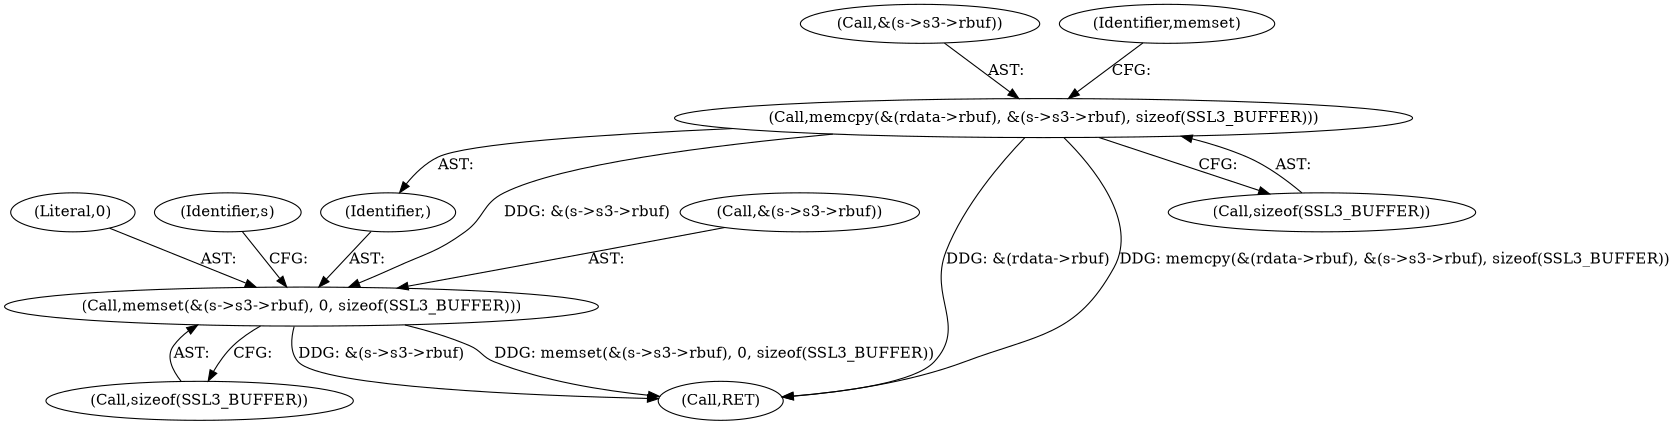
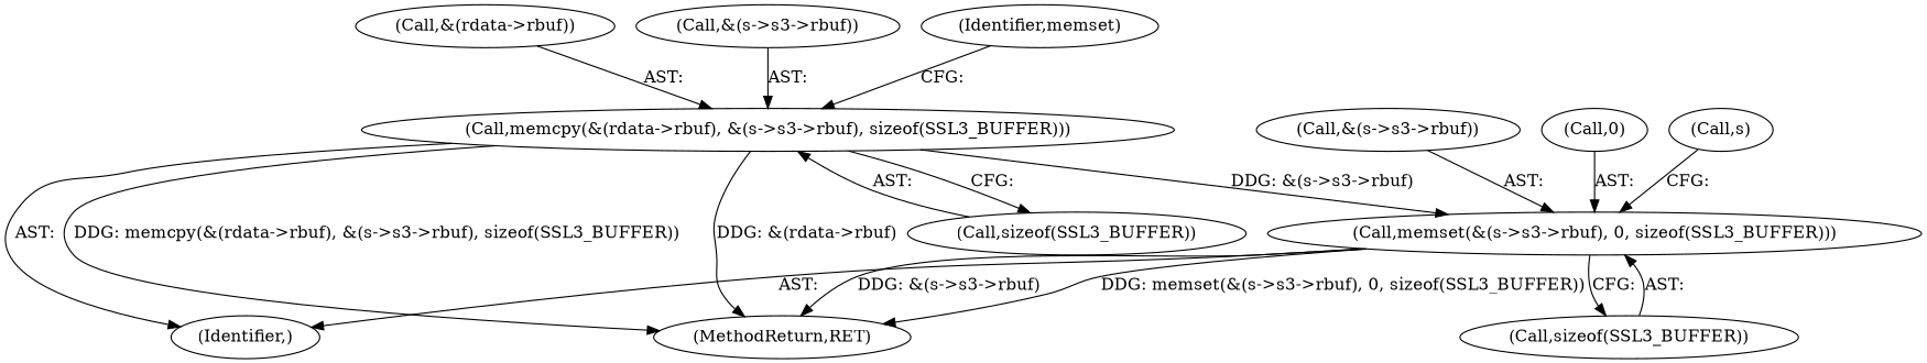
  digraph {
    n1 [label="(Call,memset(&(s->s3->rbuf), 0, sizeof(SSL3_BUFFER)))"]
    n2 [label="(Identifier,)"]
-   n3 [label="(Call,RET)"]
+   n3 [label="(MethodReturn,RET)"]
    n4 [label="(Call,sizeof(SSL3_BUFFER))"]
    n5 [label="(Call,memcpy(&(rdata->rbuf), &(s->s3->rbuf), sizeof(SSL3_BUFFER)))"]
    n6 [label="(Call,sizeof(SSL3_BUFFER))"]
    n7 [label="(Call,&(s->s3->rbuf))"]
+   n8 [label="(Call,&(rdata->rbuf))"]
    n9 [label="(Call,&(s->s3->rbuf))"]
-   n10 [label="(Literal,0)"]
+   n10 [label="(Call,0)"]
    n11 [label="(Identifier,memset)"]
-   n12 [label="(Identifier,s)"]
-   n2 -> n1 [label="AST: "]
+   n12 [label="(Call,s)"]
+   n1 -> n2 [label="AST: "]
    n1 -> n3 [label="DDG: memset(&(s->s3->rbuf), 0, sizeof(SSL3_BUFFER))"]
    n1 -> n3 [label="DDG: &(s->s3->rbuf)"]
    n1 -> n4 [label="CFG: "]
    n4 -> n1 [label="AST: "]
    n5 -> n1 [label="DDG: &(s->s3->rbuf)"]
    n5 -> n2 [label="AST: "]
    n5 -> n3 [label="DDG: memcpy(&(rdata->rbuf), &(s->s3->rbuf), sizeof(SSL3_BUFFER))"]
    n5 -> n3 [label="DDG: &(rdata->rbuf)"]
    n5 -> n6 [label="CFG: "]
    n6 -> n5 [label="AST: "]
    n7 -> n1 [label="AST: "]
+   n8 -> n5 [label="AST: "]
    n9 -> n5 [label="AST: "]
    n10 -> n1 [label="AST: "]
    n11 -> n5 [label="CFG: "]
    n12 -> n1 [label="CFG: "]
  }
